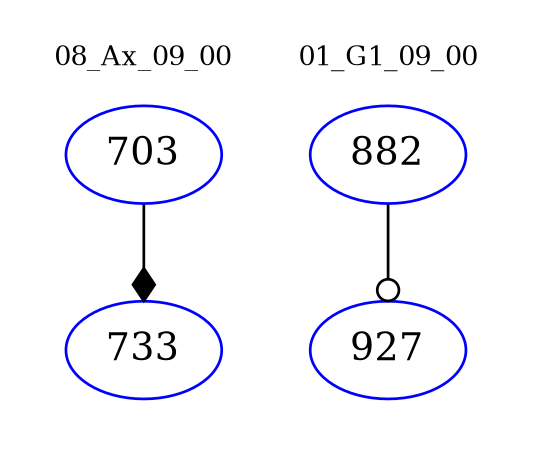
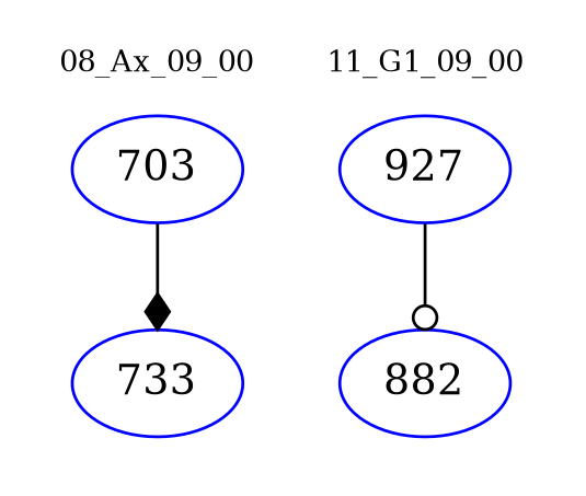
  digraph {
    node [color=blue]
    edge [color=black]
    n1 [label=703]
    n2 [label=733]
    n3 [label=882]
    n4 [label=927]
    subgraph cluster_1 {
      color=white
      fontsize=10
      label="08_Ax_09_00"
      n1
      n2
    }
    subgraph cluster_2 {
      color=white
      fontsize=10
-     label="01_G1_09_00"
+     label="11_G1_09_00"
      n3
      n4
    }
    n1 -> n2 [arrowhead=diamond]
-   n3 -> n4 [arrowhead=odot]
+   n4 -> n3 [arrowhead=odot]
  }
